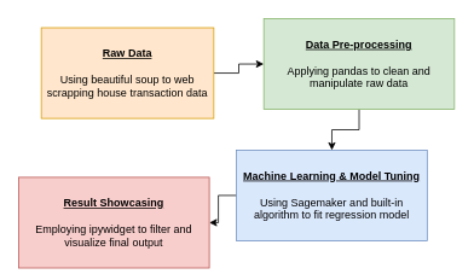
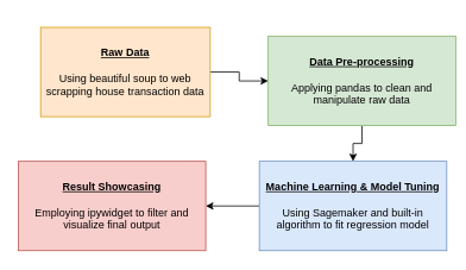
  <mxCell id="0" />
  <mxCell id="1" parent="0" />
  <mxCell id="2" value="" style="edgeStyle=orthogonalEdgeStyle;rounded=0;orthogonalLoop=1;jettySize=auto;html=1;" edge="1" parent="1" source="3" target="5"><mxGeometry relative="1" as="geometry" /></mxCell>
  <mxCell id="3" value="&lt;div&gt;&lt;u&gt;&lt;b&gt;Raw Data&lt;/b&gt;&lt;/u&gt;&lt;/div&gt;&lt;div&gt;&lt;u&gt;&lt;b&gt;&lt;br&gt;&lt;/b&gt;&lt;/u&gt;&lt;/div&gt;Using beautiful soup to web scrapping house transaction data " style="rounded=0;whiteSpace=wrap;html=1;fillColor=#ffe6cc;strokeColor=#d79b00;" vertex="1" parent="1"><mxGeometry x="45" y="30" width="190" height="100" as="geometry" /></mxCell>
  <mxCell id="4" value="" style="edgeStyle=orthogonalEdgeStyle;rounded=0;orthogonalLoop=1;jettySize=auto;html=1;" edge="1" parent="1" source="5" target="7"><mxGeometry relative="1" as="geometry" /></mxCell>
- <mxCell id="5" value="&lt;div&gt;&lt;u&gt;&lt;b&gt;Data Pre-processing&lt;br&gt;&lt;/b&gt;&lt;/u&gt;&lt;/div&gt;&lt;div&gt;&lt;u&gt;&lt;b&gt;&lt;br&gt;&lt;/b&gt;&lt;/u&gt;&lt;/div&gt;Applying pandas to clean and manipulate raw data" style="rounded=0;whiteSpace=wrap;html=1;fillColor=#d5e8d4;strokeColor=#82b366;" vertex="1" parent="1"><mxGeometry x="290" y="20" width="210" height="100" as="geometry" /></mxCell>
+ <mxCell id="5" value="&lt;div&gt;&lt;u&gt;&lt;b&gt;Data Pre-processing&lt;br&gt;&lt;/b&gt;&lt;/u&gt;&lt;/div&gt;&lt;div&gt;&lt;u&gt;&lt;b&gt;&lt;br&gt;&lt;/b&gt;&lt;/u&gt;&lt;/div&gt;Applying pandas to clean and manipulate raw data" style="rounded=0;whiteSpace=wrap;html=1;fillColor=#d5e8d4;strokeColor=#82b366;" vertex="1" parent="1"><mxGeometry x="300" y="40" width="210" height="100" as="geometry" /></mxCell>
  <mxCell id="6" value="" style="edgeStyle=orthogonalEdgeStyle;rounded=0;orthogonalLoop=1;jettySize=auto;html=1;" edge="1" parent="1" source="7" target="8"><mxGeometry relative="1" as="geometry" /></mxCell>
- <mxCell id="7" value="&lt;div&gt;&lt;u&gt;&lt;b&gt;Machine Learning &amp;amp; Model Tuning&lt;br&gt;&lt;/b&gt;&lt;/u&gt;&lt;/div&gt;&lt;div&gt;&lt;u&gt;&lt;b&gt;&lt;br&gt;&lt;/b&gt;&lt;/u&gt;&lt;/div&gt;Using Sagemaker and built-in algorithm to fit regression model" style="rounded=0;whiteSpace=wrap;html=1;fillColor=#dae8fc;strokeColor=#6c8ebf;" vertex="1" parent="1"><mxGeometry x="260" y="165" width="210" height="100" as="geometry" /></mxCell>
- <mxCell id="8" value="&lt;div&gt;&lt;u&gt;&lt;b&gt;Result Showcasing&lt;br&gt;&lt;/b&gt;&lt;/u&gt;&lt;/div&gt;&lt;div&gt;&lt;u&gt;&lt;b&gt;&lt;br&gt;&lt;/b&gt;&lt;/u&gt;&lt;/div&gt;Employing ipywidget to filter and visualize final output" style="rounded=0;whiteSpace=wrap;html=1;fillColor=#f8cecc;strokeColor=#b85450;" vertex="1" parent="1"><mxGeometry x="20" y="195" width="210" height="100" as="geometry" /></mxCell>
+ <mxCell id="7" value="&lt;div&gt;&lt;u&gt;&lt;b&gt;Machine Learning &amp;amp; Model Tuning&lt;br&gt;&lt;/b&gt;&lt;/u&gt;&lt;/div&gt;&lt;div&gt;&lt;u&gt;&lt;b&gt;&lt;br&gt;&lt;/b&gt;&lt;/u&gt;&lt;/div&gt;Using Sagemaker and built-in algorithm to fit regression model" style="rounded=0;whiteSpace=wrap;html=1;fillColor=#dae8fc;strokeColor=#6c8ebf;" vertex="1" parent="1"><mxGeometry x="290" y="180" width="210" height="100" as="geometry" /></mxCell>
+ <mxCell id="8" value="&lt;div&gt;&lt;u&gt;&lt;b&gt;Result Showcasing&lt;br&gt;&lt;/b&gt;&lt;/u&gt;&lt;/div&gt;&lt;div&gt;&lt;u&gt;&lt;b&gt;&lt;br&gt;&lt;/b&gt;&lt;/u&gt;&lt;/div&gt;Employing ipywidget to filter and visualize final output" style="rounded=0;whiteSpace=wrap;html=1;fillColor=#f8cecc;strokeColor=#b85450;" vertex="1" parent="1"><mxGeometry x="20" y="180" width="210" height="100" as="geometry" /></mxCell>
